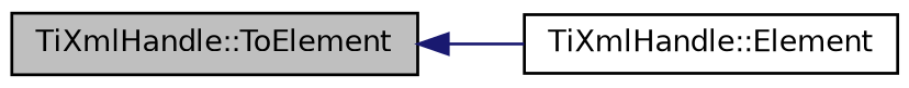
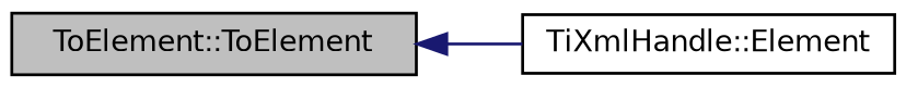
  digraph {
    rankdir=LR
    node [color=black fontname=Helvetica fontsize=10 shape=record style=filled]
-   n1 [fillcolor=grey75 fontcolor=black height=0.2 label="TiXmlHandle::ToElement" width=0.4]
+   n1 [fillcolor=grey75 fontcolor=black height=0.2 label="ToElement::ToElement" width=0.4]
    n2 [fillcolor=white height=0.2 label="TiXmlHandle::Element" width=0.4]
    n1 -> n2 [color=midnightblue dir=back fontname=Helvetica fontsize=10 labelfontname=Helvetica labelfontsize=10 style=solid]
  }
